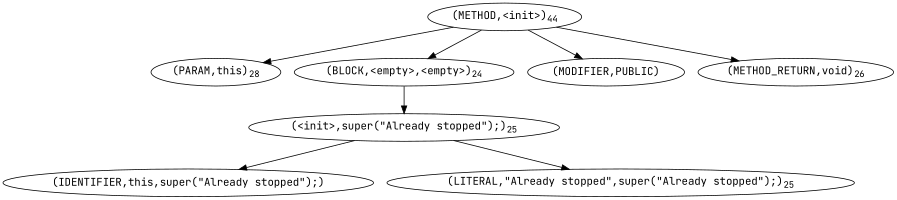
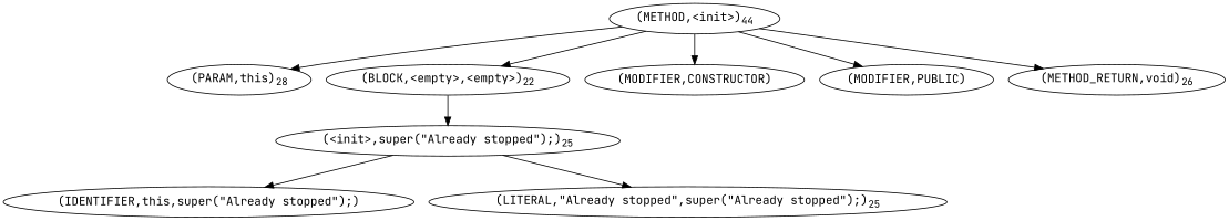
  digraph {
    fontname="JetBrains Mono"
    node [fontname="JetBrains Mono"]
    edge [fontname="JetBrains Mono"]
    n1 [label=<(METHOD,&lt;init&gt;)<SUB>44</SUB>>]
    n2 [label=<(PARAM,this)<SUB>28</SUB>>]
-   n3 [label=<(BLOCK,&lt;empty&gt;,&lt;empty&gt;)<SUB>24</SUB>>]
+   n3 [label=<(BLOCK,&lt;empty&gt;,&lt;empty&gt;)<SUB>22</SUB>>]
+   n4 [label=<(MODIFIER,CONSTRUCTOR)>]
    n5 [label=<(MODIFIER,PUBLIC)>]
    n6 [label=<(METHOD_RETURN,void)<SUB>26</SUB>>]
    n7 [label=<(&lt;init&gt;,super(&quot;Already stopped&quot;);)<SUB>25</SUB>>]
    n8 [label=<(IDENTIFIER,this,super(&quot;Already stopped&quot;);)>]
    n9 [label=<(LITERAL,&quot;Already stopped&quot;,super(&quot;Already stopped&quot;);)<SUB>25</SUB>>]
    n1 -> n2
    n1 -> n3
+   n1 -> n4
    n1 -> n5
    n1 -> n6
    n3 -> n7
    n7 -> n8
    n7 -> n9
  }
